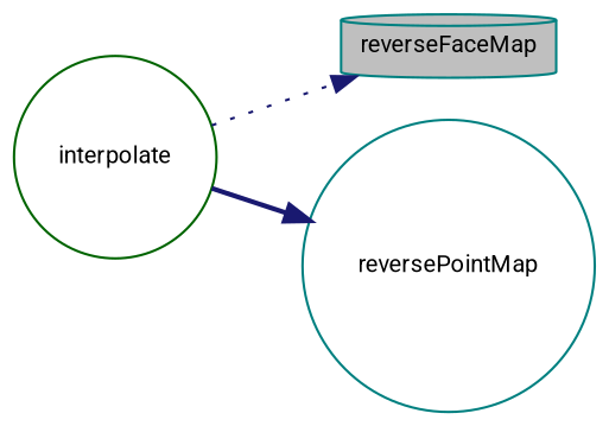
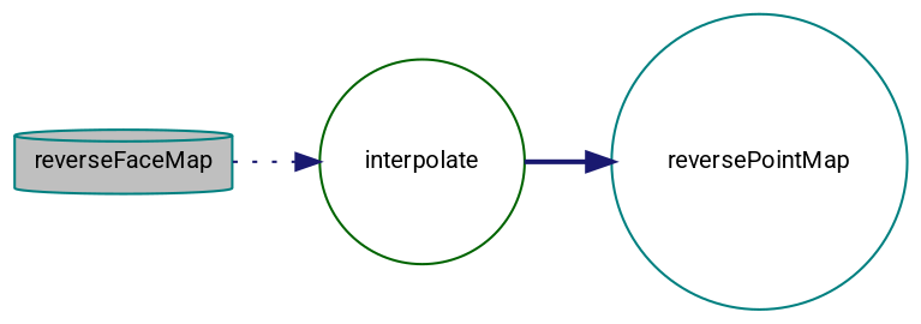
  digraph {
    fontname=Roboto
    rankdir=LR
    node [color=teal fontname=Roboto fontsize=10 shape=circle]
    edge [color=midnightblue fontname=Roboto fontsize=10 labelfontname=FreeSans labelfontsize=10]
    n1 [fillcolor=grey75 fontcolor=black height=0.2 label=reverseFaceMap shape=cylinder style=filled width=0.4]
    n2 [color=darkgreen height=0.2 label=interpolate width=0.4]
    n3 [height=0.2 label=reversePointMap width=0.4]
-   n2 -> n1 [style=dotted]
+   n1 -> n2 [style=dotted]
    n2 -> n3 [style=bold]
  }
